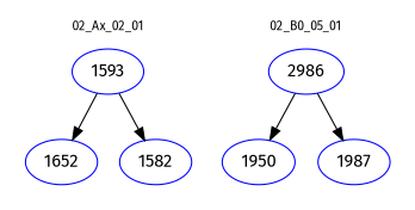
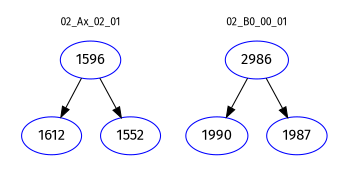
  digraph {
    fontname="Fira Sans"
    node [color=blue fontname="Fira Sans"]
    edge [color=black fontname="Fira Sans"]
-   n1 [label=1593]
-   n2 [label=1652]
-   n3 [label=1582]
+   n1 [label=1596]
+   n2 [label=1612]
+   n3 [label=1552]
    n4 [label=2986]
-   n5 [label=1950]
+   n5 [label=1990]
    n6 [label=1987]
    subgraph cluster_1 {
      color=white
      fontsize=10
      label="02_Ax_02_01"
      n1
      n2
      n3
    }
    subgraph cluster_2 {
      color=white
      fontsize=10
-     label="02_B0_05_01"
+     label="02_B0_00_01"
      n4
      n5
      n6
    }
    n1 -> n2
    n1 -> n3
    n4 -> n5
    n4 -> n6
  }
